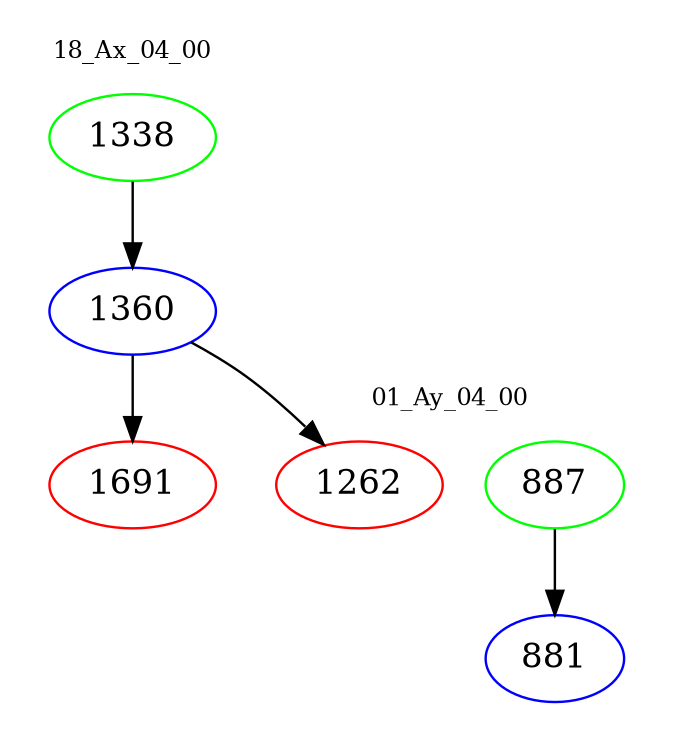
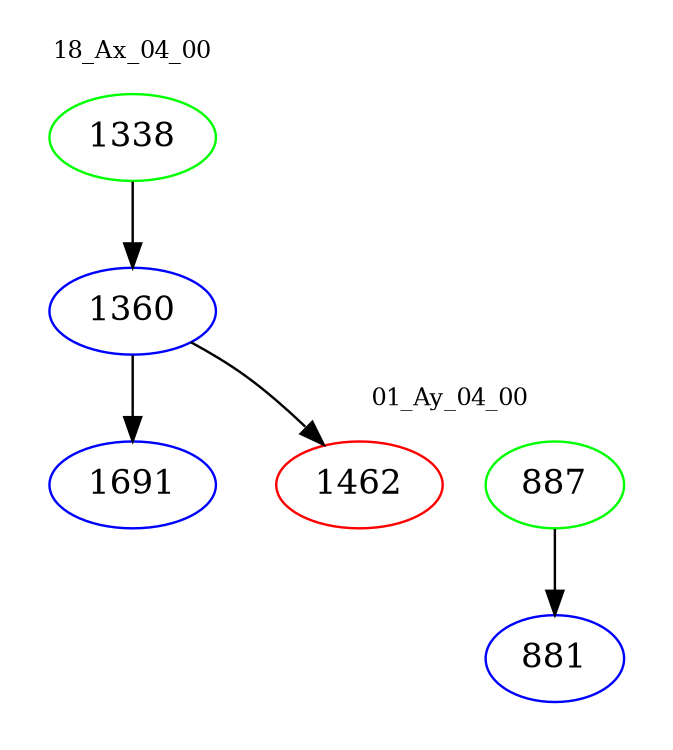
  digraph {
    node [color=green]
    edge [color=black]
    n1 [label=887]
    n2 [color=blue label=881]
-   n3 [color=red label=1262]
+   n3 [color=red label=1462]
    n4 [label=1338]
    n5 [color=blue label=1360]
-   n6 [color=red label=1691]
+   n6 [color=blue label=1691]
    subgraph cluster_1 {
      color=white
      fontsize=10
      label="01_Ay_04_00"
      n1
      n2
      n3
    }
    subgraph cluster_2 {
      color=white
      fontsize=10
      label="18_Ax_04_00"
      n4
      n5
      n6
    }
    n1 -> n2
    n4 -> n5
    n5 -> n3
    n5 -> n6
  }
